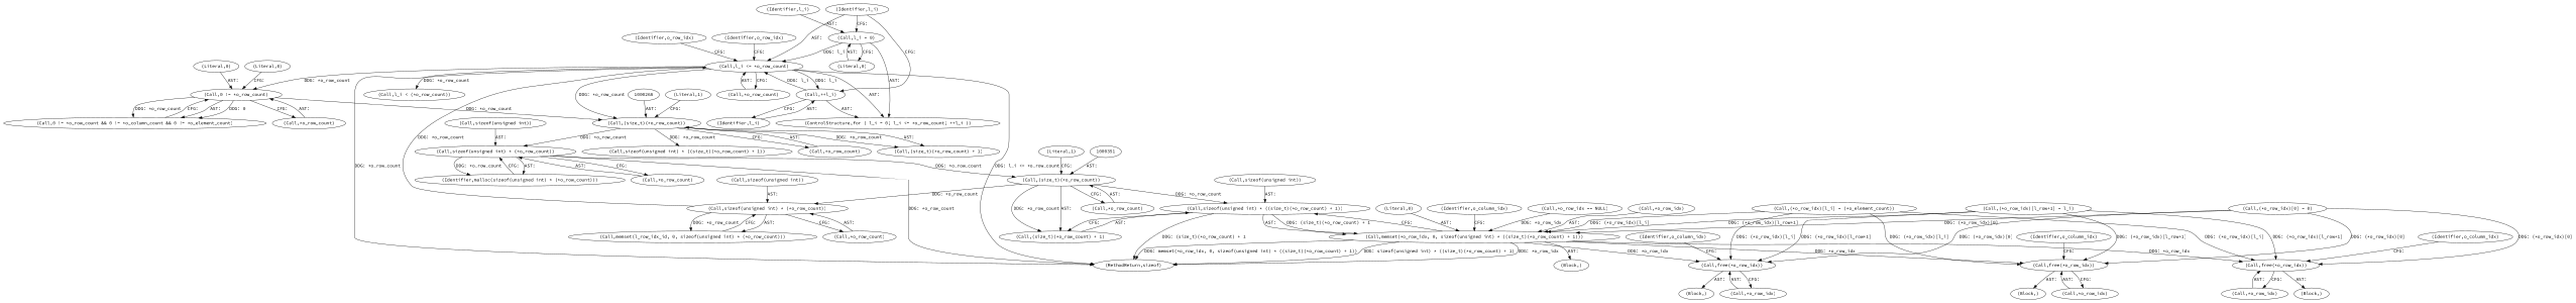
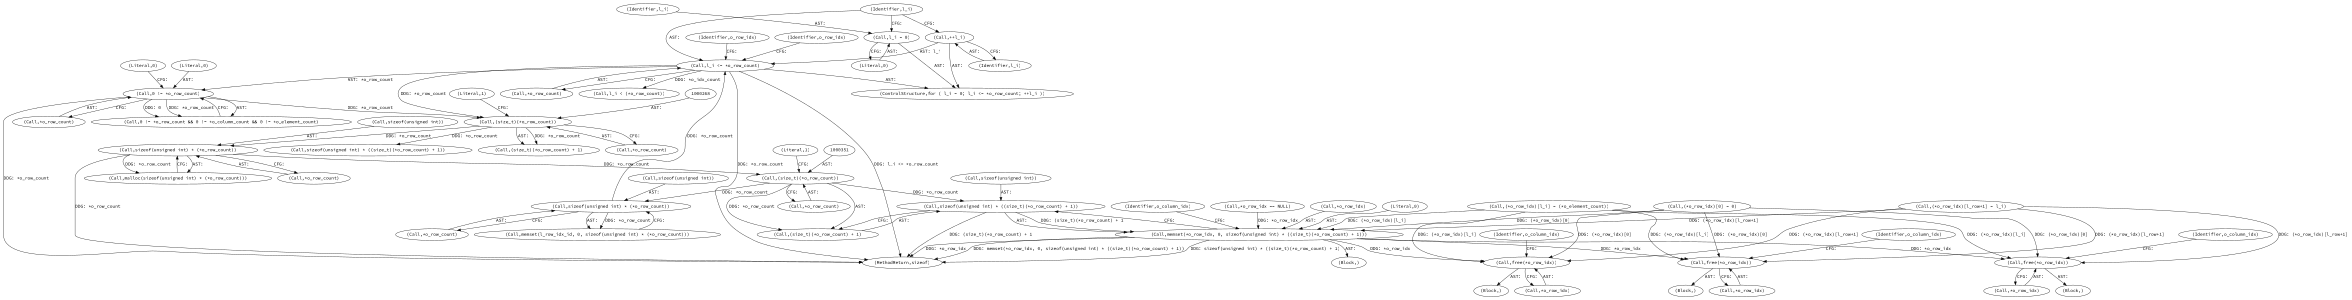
  digraph {
    fontname="Source Code Pro"
    node [fontname="Source Code Pro"]
    edge [fontname="Source Code Pro"]
    n1 [label="(Call,sizeof(unsigned int) * ((size_t)(*o_row_count) + 1))"]
    n2 [label="(Call,memset(*o_row_idx, 0, sizeof(unsigned int) * ((size_t)(*o_row_count) + 1)))"]
    n3 [label="(MethodReturn,sizeof)"]
    n4 [label="(Call,(size_t)(*o_row_count) + 1)"]
    n5 [label="(Call,free(*o_row_idx))"]
    n6 [label="(Call,free(*o_row_idx))"]
    n7 [label="(Call,free(*o_row_idx))"]
    n8 [label="(Block,)"]
    n9 [label="(Call,(size_t)(*o_row_count))"]
    n10 [label="(Call,sizeof(unsigned int) * (*o_row_count))"]
    n11 [label="(Call,*o_row_count)"]
    n12 [label="(Call,l_i <= *o_row_count)"]
    n13 [label="(Call,*o_row_count)"]
    n14 [label="(Call,memset(l_row_idx_id, 0, sizeof(unsigned int) * (*o_row_count)))"]
    n15 [label="(Call,sizeof(unsigned int) * (*o_row_count))"]
-   n16 [label="(Identifier,malloc(sizeof(unsigned int) * (*o_row_count)))"]
+   n16 [label="(Call,malloc(sizeof(unsigned int) * (*o_row_count)))"]
    n17 [label="(Call,*o_row_count)"]
    n18 [label="(Call,(size_t)(*o_row_count))"]
    n19 [label="(Call,*o_row_count)"]
    n20 [label="(Call,(size_t)(*o_row_count) + 1)"]
    n21 [label="(Call,sizeof(unsigned int) * ((size_t)(*o_row_count) + 1))"]
    n22 [label="(Call,++l_i)"]
    n23 [label="(Call,0 != *o_row_count)"]
    n24 [label="(Call,*o_row_count)"]
    n25 [label="(Call,l_i < (*o_row_count))"]
    n26 [label="(ControlStructure,for ( l_i = 0; l_i <= *o_row_count; ++l_i ))"]
    n27 [label="(Identifier,l_i)"]
    n28 [label="(Call,*o_row_count)"]
    n29 [label="(Call,0 != *o_row_count && 0 != *o_column_count && 0 != *o_element_count)"]
    n30 [label="(Call,l_i = 0)"]
    n31 [label="(Literal,0)"]
    n32 [label="(Block,)"]
    n33 [label="(Call,*o_row_idx)"]
    n34 [label="(Call,*o_row_idx)"]
    n35 [label="(Block,)"]
    n36 [label="(Block,)"]
    n37 [label="(Call,*o_row_idx)"]
    n38 [label="(Identifier,o_column_idx)"]
    n39 [label="(Identifier,o_row_idx)"]
    n40 [label="(Identifier,o_column_idx)"]
    n41 [label="(Identifier,o_column_idx)"]
    n42 [label="(Literal,0)"]
    n43 [label="(Identifier,o_row_idx)"]
    n44 [label="(Literal,1)"]
    n45 [label="(Call,(*o_row_idx)[0] = 0)"]
    n46 [label="(Literal,0)"]
    n47 [label="(Literal,1)"]
    n48 [label="(Identifier,o_column_idx)"]
    n49 [label="(Call,sizeof(unsigned int))"]
    n50 [label="(Identifier,l_i)"]
    n51 [label="(Call,*o_row_idx == NULL)"]
    n52 [label="(Call,sizeof(unsigned int))"]
    n53 [label="(Literal,0)"]
    n54 [label="(Identifier,l_i)"]
    n55 [label="(Call,(*o_row_idx)[l_row+1] = l_i)"]
    n56 [label="(Call,*o_row_idx)"]
    n57 [label="(Call,sizeof(unsigned int))"]
    n58 [label="(Call,(*o_row_idx)[l_i] = (*o_element_count))"]
    1000351
    1000268
    n1 -> n2 [label="AST: "]
    n1 -> n2 [label="DDG: (size_t)(*o_row_count) + 1"]
    n1 -> n3 [label="DDG: (size_t)(*o_row_count) + 1"]
    n1 -> n4 [label="CFG: "]
    n2 -> n1 [label="CFG: "]
    n2 -> n3 [label="DDG: *o_row_idx"]
    n2 -> n3 [label="DDG: memset(*o_row_idx, 0, sizeof(unsigned int) * ((size_t)(*o_row_count) + 1))"]
    n2 -> n3 [label="DDG: sizeof(unsigned int) * ((size_t)(*o_row_count) + 1)"]
    n2 -> n5 [label="DDG: *o_row_idx"]
    n2 -> n6 [label="DDG: *o_row_idx"]
    n2 -> n7 [label="DDG: *o_row_idx"]
    n2 -> n8 [label="AST: "]
    n4 -> n1 [label="AST: "]
    n5 -> n32 [label="AST: "]
    n5 -> n33 [label="CFG: "]
    n6 -> n34 [label="CFG: "]
    n6 -> n35 [label="AST: "]
    n7 -> n36 [label="AST: "]
    n7 -> n37 [label="CFG: "]
    n9 -> n1 [label="DDG: *o_row_count"]
    n9 -> n4 [label="AST: "]
    n9 -> n4 [label="DDG: *o_row_count"]
    n9 -> n10 [label="DDG: *o_row_count"]
    n9 -> n11 [label="CFG: "]
    n10 -> n12 [label="DDG: *o_row_count"]
    n10 -> n13 [label="CFG: "]
    n10 -> n14 [label="AST: "]
    n10 -> n14 [label="DDG: *o_row_count"]
    n11 -> n9 [label="AST: "]
    n12 -> n3 [label="DDG: *o_row_count"]
    n12 -> n3 [label="DDG: l_i <= *o_row_count"]
    n12 -> n18 [label="DDG: *o_row_count"]
-   n12 -> n22 [label="DDG: l_i"]
-   n12 -> n23 [label="DDG: *o_row_count"]
+   n12 -> n23 [label="AST: *o_row_count"]
    n12 -> n24 [label="CFG: "]
-   n12 -> n25 [label="DDG: *o_row_count"]
+   n12 -> n25 [label="DDG: *o_idx_count"]
    n12 -> n26 [label="AST: "]
    n13 -> n10 [label="AST: "]
    n14 -> n10 [label="CFG: "]
    n15 -> n3 [label="DDG: *o_row_count"]
    n15 -> n9 [label="DDG: *o_row_count"]
    n15 -> n16 [label="AST: "]
    n15 -> n16 [label="DDG: *o_row_count"]
    n15 -> n17 [label="CFG: "]
    n16 -> n15 [label="CFG: "]
    n17 -> n15 [label="AST: "]
    n18 -> n15 [label="DDG: *o_row_count"]
    n18 -> n19 [label="CFG: "]
    n18 -> n20 [label="AST: "]
    n18 -> n20 [label="DDG: *o_row_count"]
    n18 -> n21 [label="DDG: *o_row_count"]
    n19 -> n18 [label="AST: "]
-   n22 -> n12 [label="DDG: l_i"]
+   n22 -> n12 [label="AST: l_i"]
    n22 -> n26 [label="AST: "]
    n22 -> n27 [label="CFG: "]
+   n23 -> n3 [label="DDG: *o_row_count"]
    n23 -> n18 [label="DDG: *o_row_count"]
    n23 -> n28 [label="CFG: "]
    n23 -> n29 [label="AST: "]
    n23 -> n29 [label="DDG: 0"]
    n23 -> n29 [label="DDG: *o_row_count"]
    n24 -> n12 [label="AST: "]
    n27 -> n22 [label="AST: "]
    n28 -> n23 [label="AST: "]
    n29 -> n23 [label="CFG: "]
-   n30 -> n12 [label="DDG: l_i"]
    n30 -> n26 [label="AST: "]
    n30 -> n31 [label="CFG: "]
    n31 -> n30 [label="AST: "]
    n33 -> n5 [label="AST: "]
    n34 -> n6 [label="AST: "]
    n37 -> n7 [label="AST: "]
    n38 -> n6 [label="CFG: "]
    n39 -> n12 [label="CFG: "]
    n40 -> n5 [label="CFG: "]
    n41 -> n7 [label="CFG: "]
    n42 -> n2 [label="AST: "]
    n43 -> n12 [label="CFG: "]
    n44 -> n18 [label="CFG: "]
    n45 -> n2 [label="DDG: (*o_row_idx)[0]"]
    n45 -> n5 [label="DDG: (*o_row_idx)[0]"]
    n45 -> n6 [label="DDG: (*o_row_idx)[0]"]
    n45 -> n7 [label="DDG: (*o_row_idx)[0]"]
    n46 -> n23 [label="AST: "]
    n47 -> n9 [label="CFG: "]
    n48 -> n2 [label="CFG: "]
    n49 -> n10 [label="AST: "]
    n50 -> n30 [label="AST: "]
    n51 -> n2 [label="DDG: *o_row_idx"]
    n52 -> n15 [label="AST: "]
    n53 -> n23 [label="CFG: "]
    n54 -> n12 [label="AST: "]
    n54 -> n22 [label="CFG: "]
    n54 -> n30 [label="CFG: "]
    n55 -> n2 [label="DDG: (*o_row_idx)[l_row+1]"]
    n55 -> n5 [label="DDG: (*o_row_idx)[l_row+1]"]
    n55 -> n6 [label="DDG: (*o_row_idx)[l_row+1]"]
    n55 -> n7 [label="DDG: (*o_row_idx)[l_row+1]"]
    n56 -> n2 [label="AST: "]
    n57 -> n1 [label="AST: "]
    n58 -> n2 [label="DDG: (*o_row_idx)[l_i]"]
    n58 -> n5 [label="DDG: (*o_row_idx)[l_i]"]
    n58 -> n6 [label="DDG: (*o_row_idx)[l_i]"]
    n58 -> n7 [label="DDG: (*o_row_idx)[l_i]"]
    1000351 -> n9 [label="AST: "]
    1000268 -> n18 [label="AST: "]
  }
